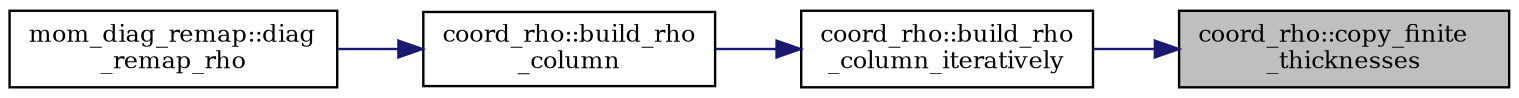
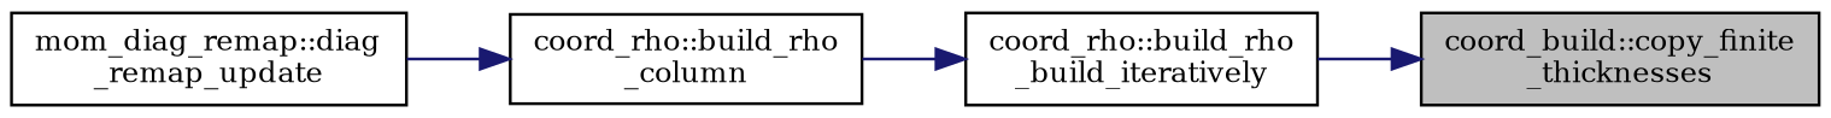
  digraph {
    fontname="DejaVu Serif"
    rankdir=RL
    node [color=black fillcolor=white fontname="DejaVu Serif" fontsize=10 shape=record style=filled]
    edge [color=midnightblue dir=back fontname="DejaVu Serif" fontsize=10 labelfontname=Helvetica labelfontsize=10 style=solid]
-   n1 [fillcolor=grey75 fontcolor=black height=0.2 label="coord_rho::copy_finite\l_thicknesses" width=0.4]
-   n2 [height=0.2 label="coord_rho::build_rho\l_column_iteratively" width=0.4]
+   n1 [fillcolor=grey75 fontcolor=black height=0.2 label="coord_build::copy_finite\l_thicknesses" width=0.4]
+   n2 [height=0.2 label="coord_rho::build_rho\l_build_iteratively" width=0.4]
    n3 [height=0.2 label="coord_rho::build_rho\l_column" width=0.4]
-   n4 [height=0.2 label="mom_diag_remap::diag\l_remap_rho" width=0.4]
+   n4 [height=0.2 label="mom_diag_remap::diag\l_remap_update" width=0.4]
    n1 -> n2
    n2 -> n3
    n3 -> n4
  }
